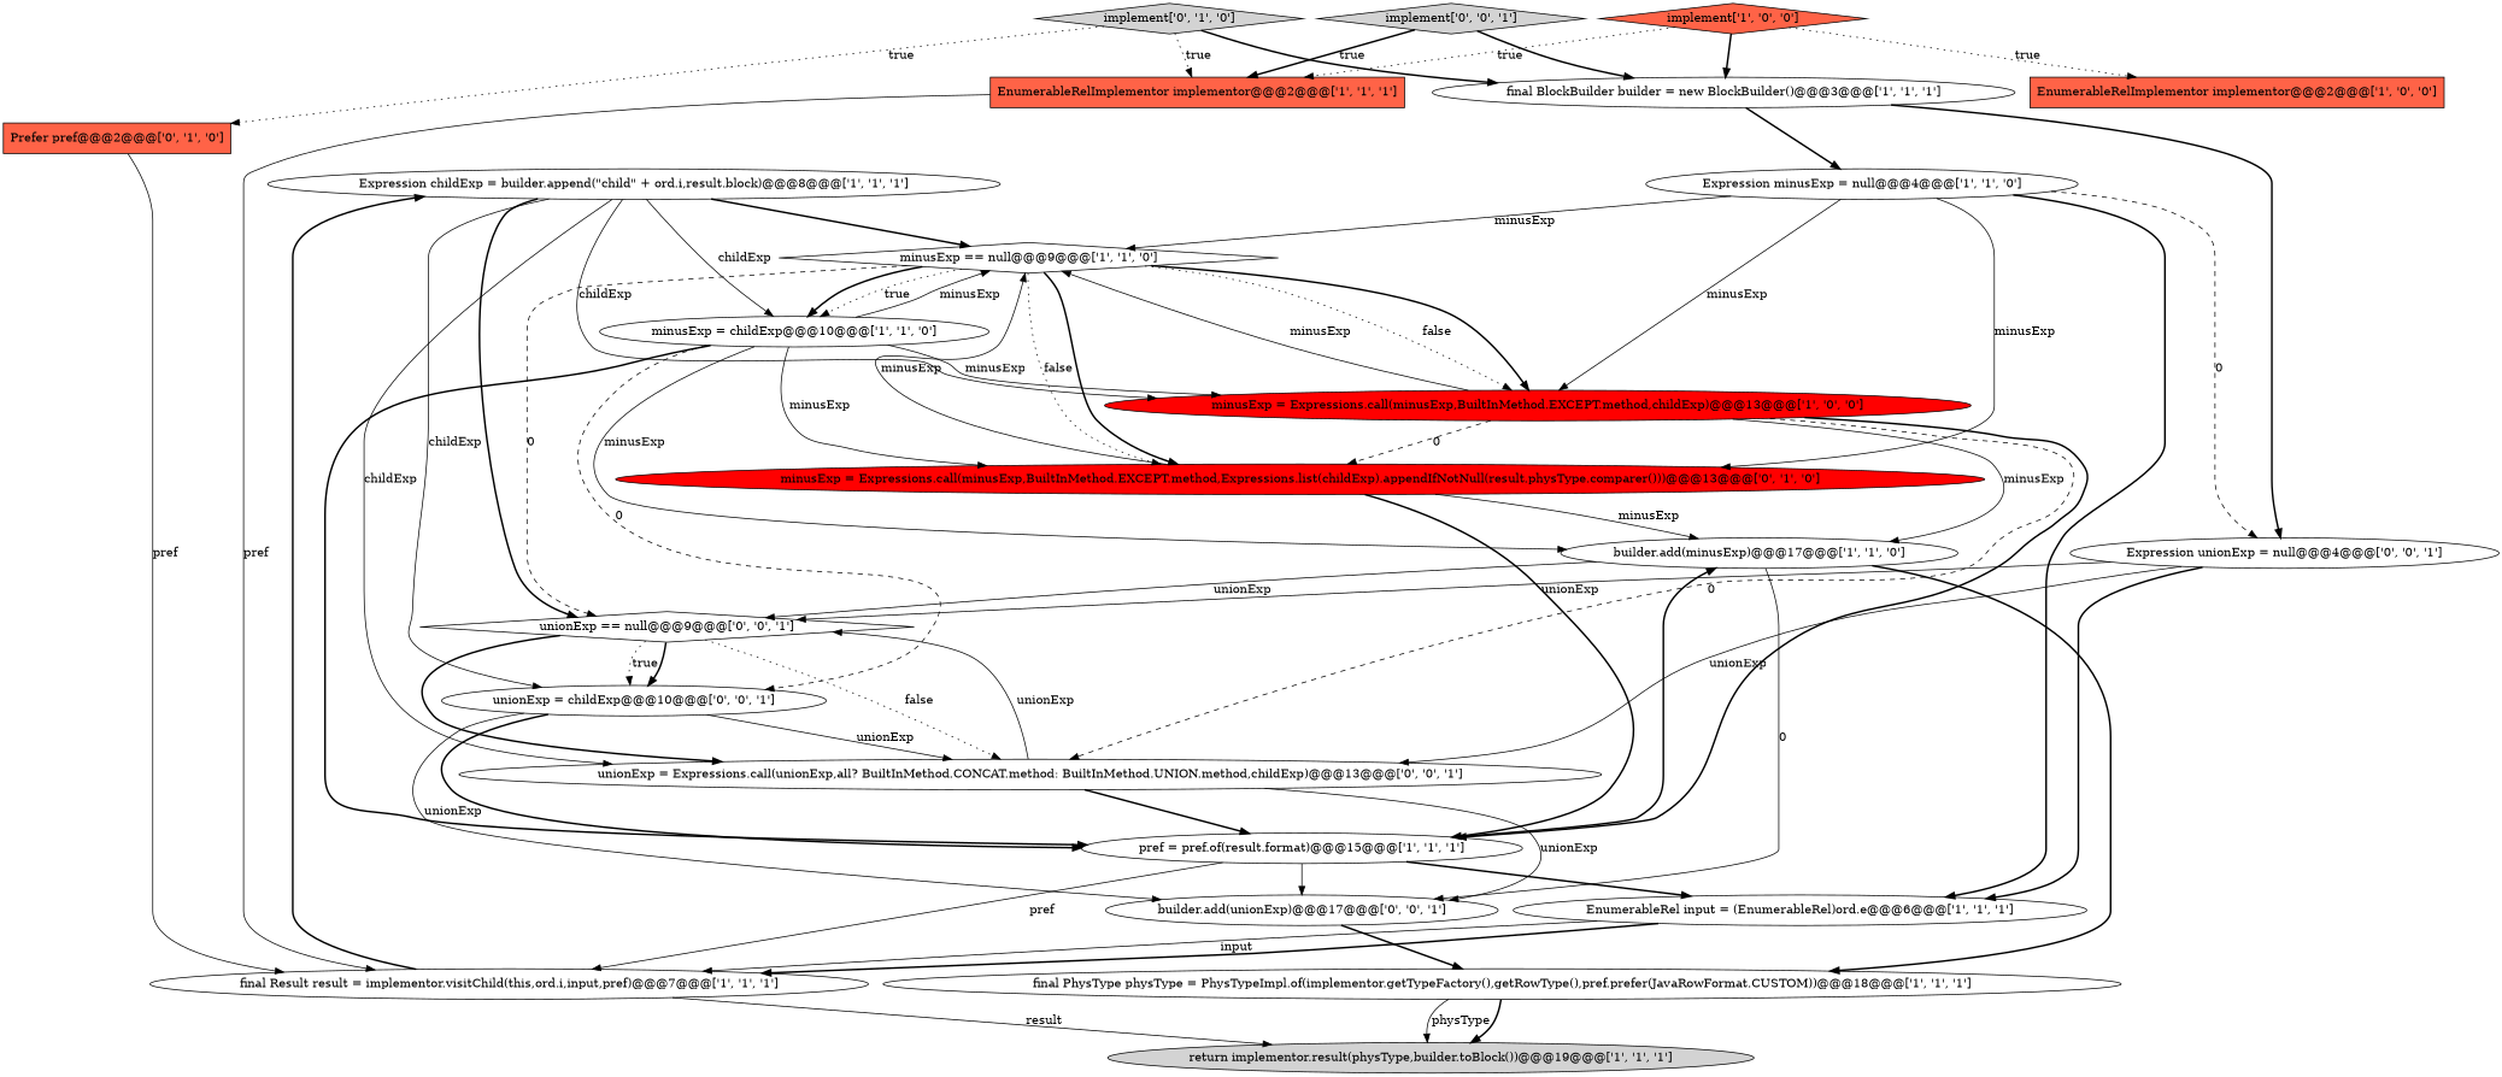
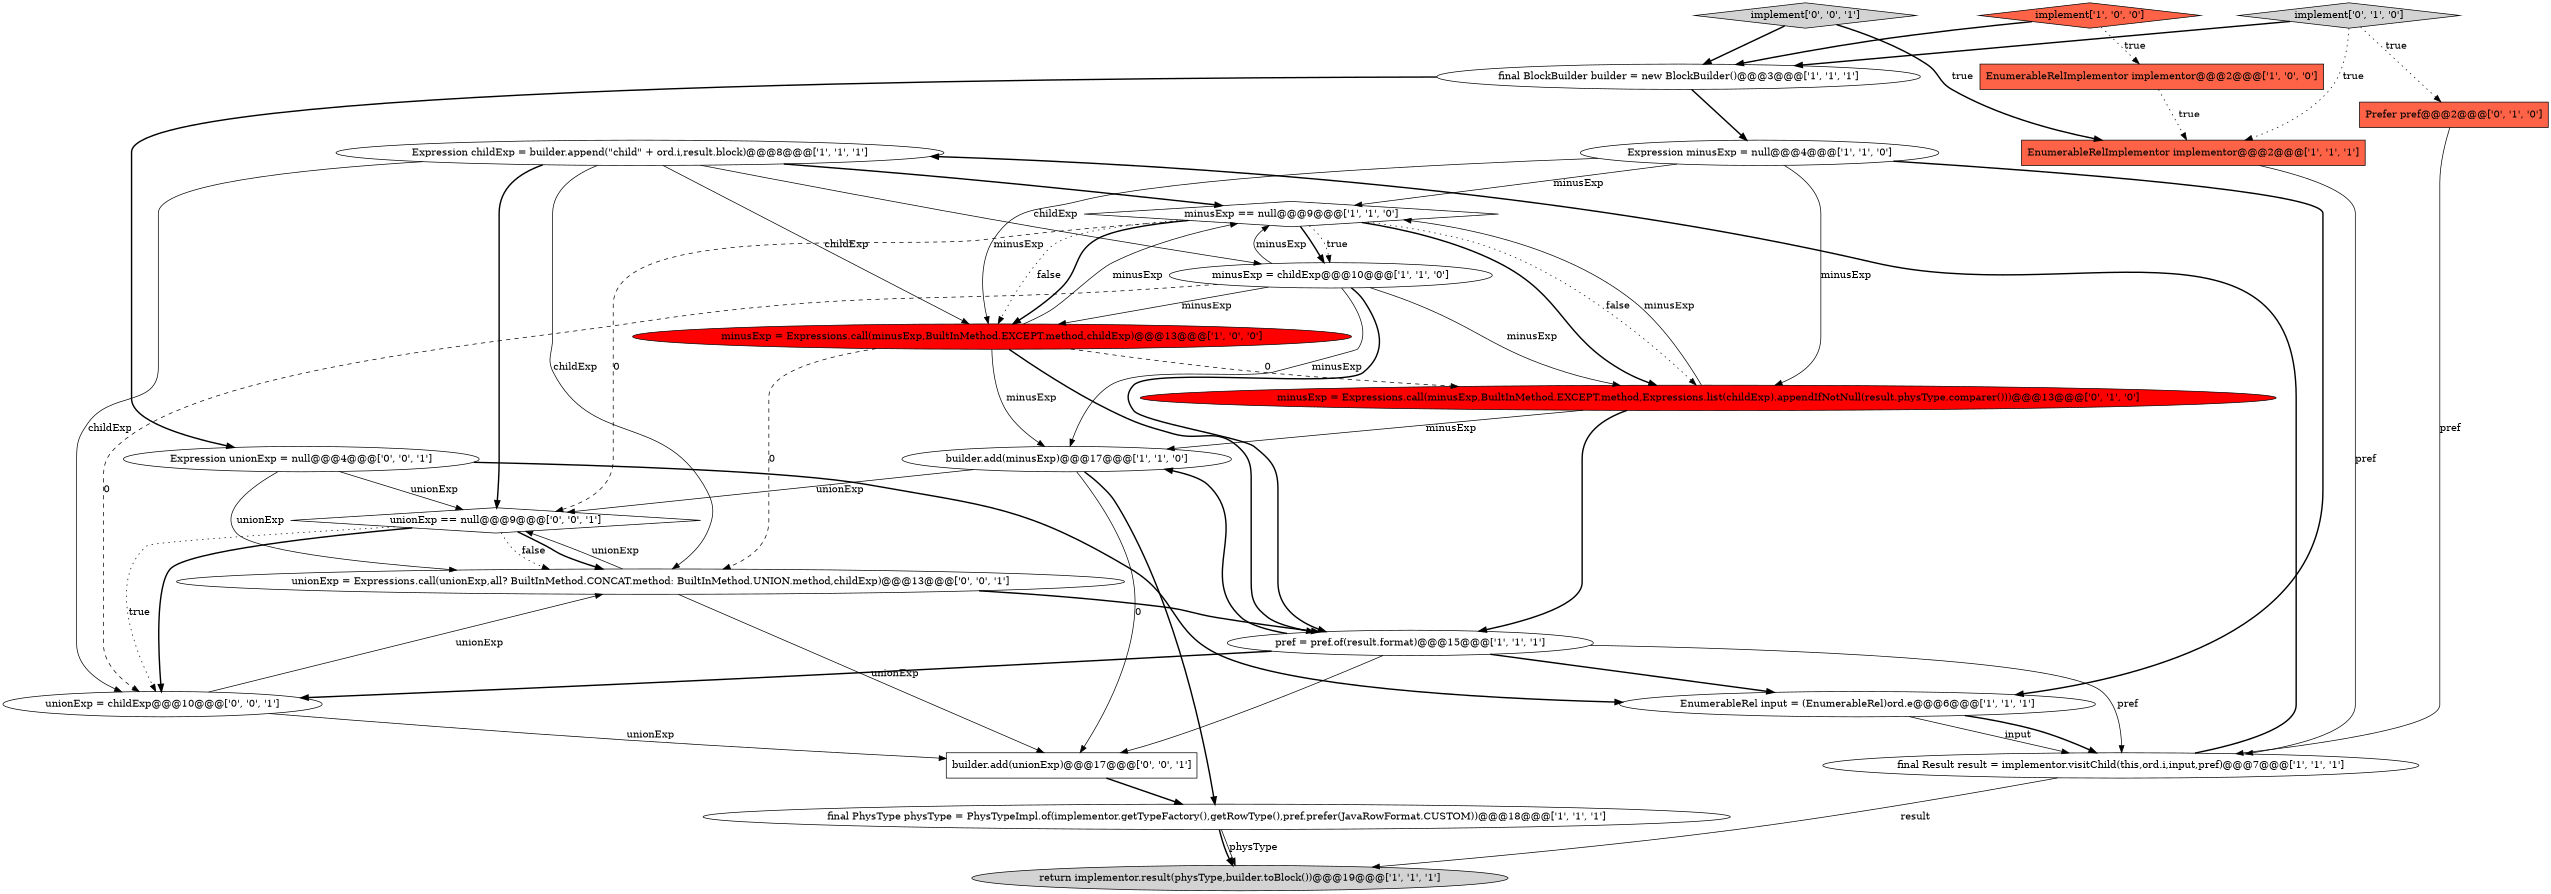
  digraph {
    node [fillcolor=white shape=ellipse style=filled]
    edge [style=solid]
    n1 [label="Expression childExp = builder.append(\"child\" + ord.i,result.block)@@@8@@@['1', '1', '1']"]
    n2 [label="minusExp == null@@@9@@@['1', '1', '0']" shape=diamond]
    n3 [label="unionExp = Expressions.call(unionExp,all? BuiltInMethod.CONCAT.method: BuiltInMethod.UNION.method,childExp)@@@13@@@['0', '0', '1']"]
    n4 [fillcolor=red label="minusExp = Expressions.call(minusExp,BuiltInMethod.EXCEPT.method,childExp)@@@13@@@['1', '0', '0']"]
    n5 [label="unionExp == null@@@9@@@['0', '0', '1']" shape=diamond]
    n6 [label="minusExp = childExp@@@10@@@['1', '1', '0']"]
    n7 [label="unionExp = childExp@@@10@@@['0', '0', '1']"]
    n8 [fillcolor=red label="minusExp = Expressions.call(minusExp,BuiltInMethod.EXCEPT.method,Expressions.list(childExp).appendIfNotNull(result.physType.comparer()))@@@13@@@['0', '1', '0']"]
    n9 [label="pref = pref.of(result.format)@@@15@@@['1', '1', '1']"]
-   n10 [label="builder.add(unionExp)@@@17@@@['0', '0', '1']"]
+   n10 [label="builder.add(unionExp)@@@17@@@['0', '0', '1']" shape=box]
    n11 [label="builder.add(minusExp)@@@17@@@['1', '1', '0']"]
    n12 [label="EnumerableRel input = (EnumerableRel)ord.e@@@6@@@['1', '1', '1']"]
    n13 [label="final Result result = implementor.visitChild(this,ord.i,input,pref)@@@7@@@['1', '1', '1']"]
    n14 [label="final PhysType physType = PhysTypeImpl.of(implementor.getTypeFactory(),getRowType(),pref.prefer(JavaRowFormat.CUSTOM))@@@18@@@['1', '1', '1']"]
    n15 [fillcolor=lightgray label="return implementor.result(physType,builder.toBlock())@@@19@@@['1', '1', '1']"]
    n16 [fillcolor=tomato label="Prefer pref@@@2@@@['0', '1', '0']" shape=box]
    n17 [label="Expression minusExp = null@@@4@@@['1', '1', '0']"]
    n18 [label="Expression unionExp = null@@@4@@@['0', '0', '1']"]
    n19 [fillcolor=tomato label="EnumerableRelImplementor implementor@@@2@@@['1', '0', '0']" shape=box]
    n20 [fillcolor=tomato label="EnumerableRelImplementor implementor@@@2@@@['1', '1', '1']" shape=box]
    n21 [fillcolor=lightgray label="implement['0', '0', '1']" shape=diamond]
    n22 [label="final BlockBuilder builder = new BlockBuilder()@@@3@@@['1', '1', '1']"]
    n23 [fillcolor=tomato label="implement['1', '0', '0']" shape=diamond]
    n24 [fillcolor=lightgray label="implement['0', '1', '0']" shape=diamond]
    n1 -> n2 [style=bold]
    n1 -> n3 [label=childExp]
    n1 -> n4 [label=childExp]
    n1 -> n5 [style=bold]
    n1 -> n6 [label=childExp]
    n1 -> n7 [label=childExp]
    n2 -> n4 [label=false style=dotted]
    n2 -> n4 [style=bold]
    n2 -> n5 [label=0 style=dashed]
    n2 -> n6 [style=bold]
    n2 -> n6 [label=true style=dotted]
    n2 -> n8 [style=bold]
    n2 -> n8 [label=false style=dotted]
    n3 -> n5 [label=unionExp]
    n3 -> n9 [style=bold]
    n3 -> n10 [label=unionExp]
    n4 -> n2 [label=minusExp]
    n4 -> n3 [label=0 style=dashed]
    n4 -> n8 [label=0 style=dashed]
    n4 -> n9 [style=bold]
    n4 -> n11 [label=minusExp]
    n5 -> n3 [label=false style=dotted]
    n5 -> n3 [style=bold]
    n5 -> n7 [label=true style=dotted]
    n5 -> n7 [style=bold]
    n6 -> n2 [label=minusExp]
    n6 -> n4 [label=minusExp]
    n6 -> n7 [label=0 style=dashed]
    n6 -> n8 [label=minusExp]
    n6 -> n9 [style=bold]
    n6 -> n11 [label=minusExp]
    n7 -> n3 [label=unionExp]
-   n7 -> n9 [style=bold]
+   n9 -> n7 [style=bold]
    n7 -> n10 [label=unionExp]
    n8 -> n2 [label=minusExp]
    n8 -> n9 [style=bold]
    n8 -> n11 [label=minusExp]
    n9 -> n10
    n9 -> n11 [style=bold]
    n9 -> n12 [style=bold]
    n9 -> n13 [label=pref]
    n10 -> n14 [style=bold]
    n11 -> n5 [label=unionExp]
    n11 -> n10 [label=0]
    n11 -> n14 [style=bold]
    n12 -> n13 [label=input]
    n12 -> n13 [style=bold]
    n13 -> n1 [style=bold]
    n13 -> n15 [label=result]
    n14 -> n15 [label=physType]
    n14 -> n15 [style=bold]
    n16 -> n13 [label=pref]
    n17 -> n2 [label=minusExp]
    n17 -> n4 [label=minusExp]
    n17 -> n8 [label=minusExp]
    n17 -> n12 [style=bold]
-   n17 -> n18 [label=0 style=dashed]
    n18 -> n3 [label=unionExp]
    n18 -> n5 [label=unionExp]
    n18 -> n12 [style=bold]
    n20 -> n13 [label=pref]
    n21 -> n20 [label=true style=bold]
    n21 -> n22 [style=bold]
    n22 -> n17 [style=bold]
    n22 -> n18 [style=bold]
    n23 -> n19 [label=true style=dotted]
-   n23 -> n20 [label=true style=dotted]
+   n19 -> n20 [label=true style=dotted]
    n23 -> n22 [style=bold]
    n24 -> n16 [label=true style=dotted]
    n24 -> n20 [label=true style=dotted]
    n24 -> n22 [style=bold]
  }
